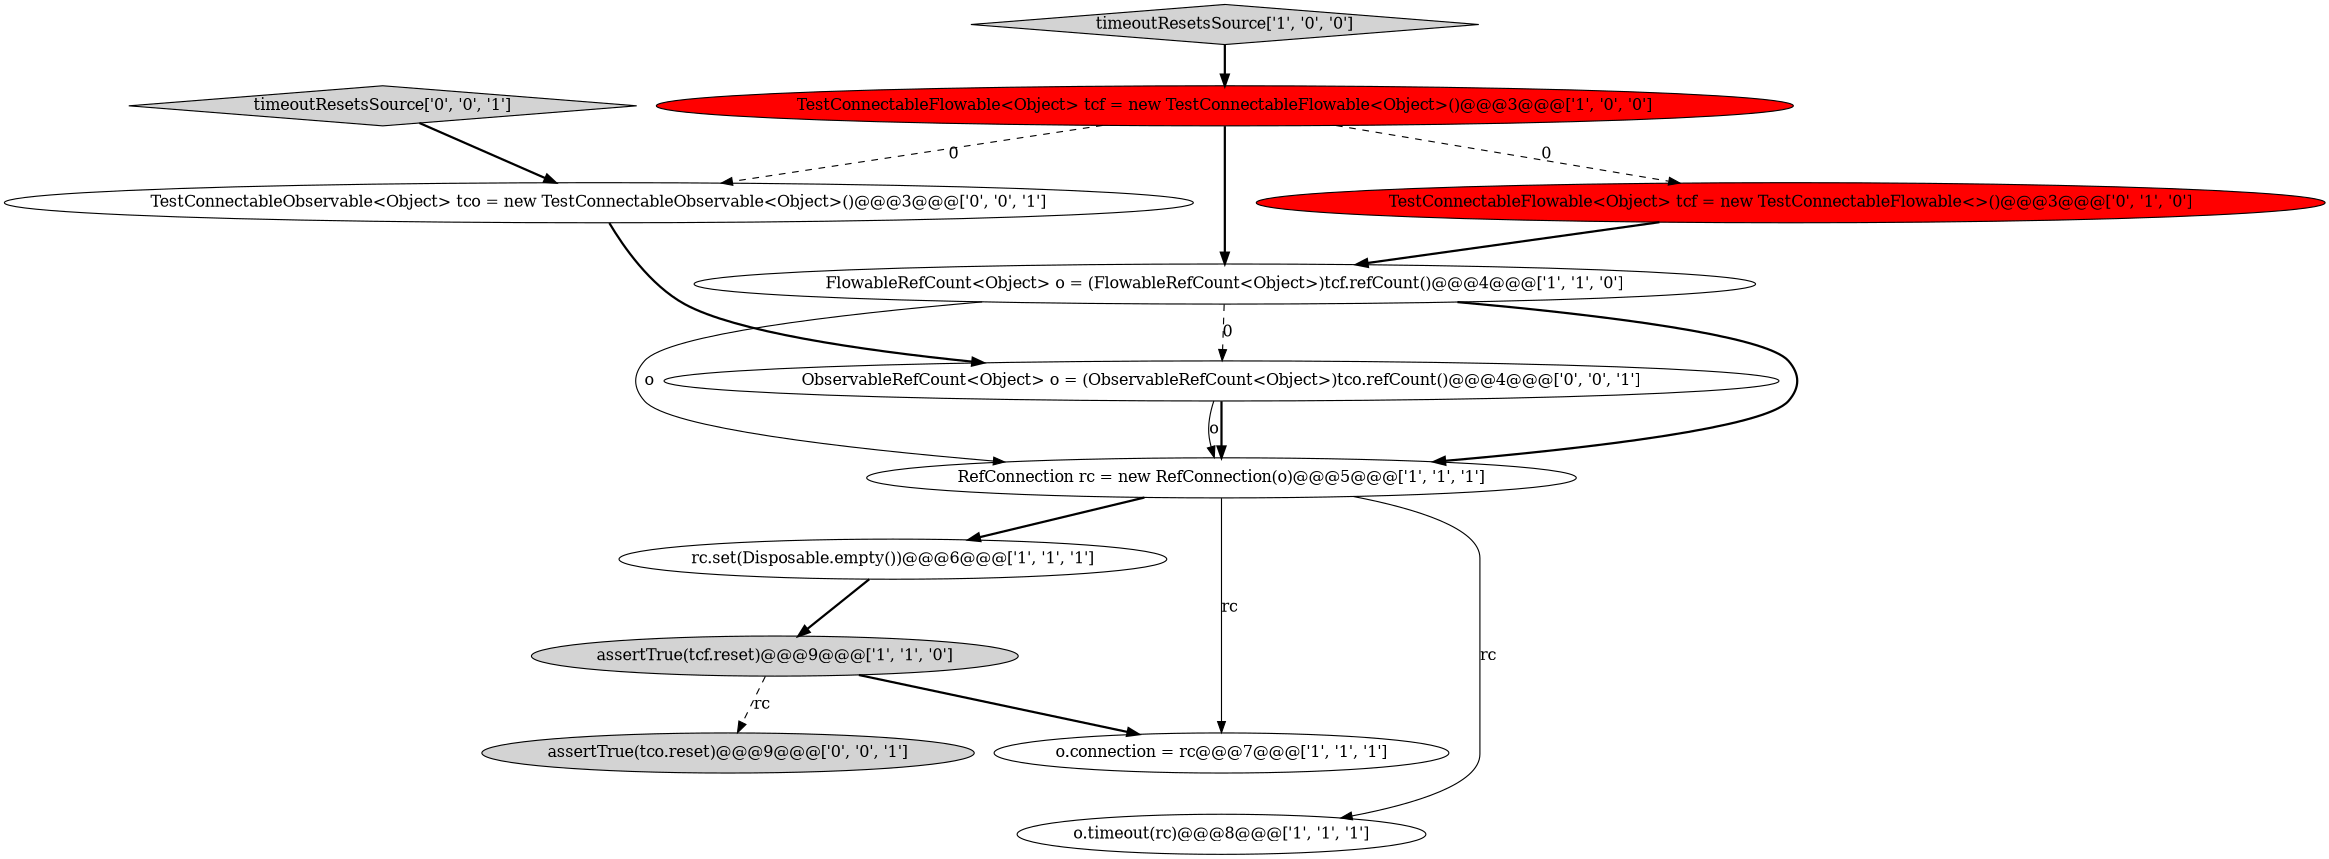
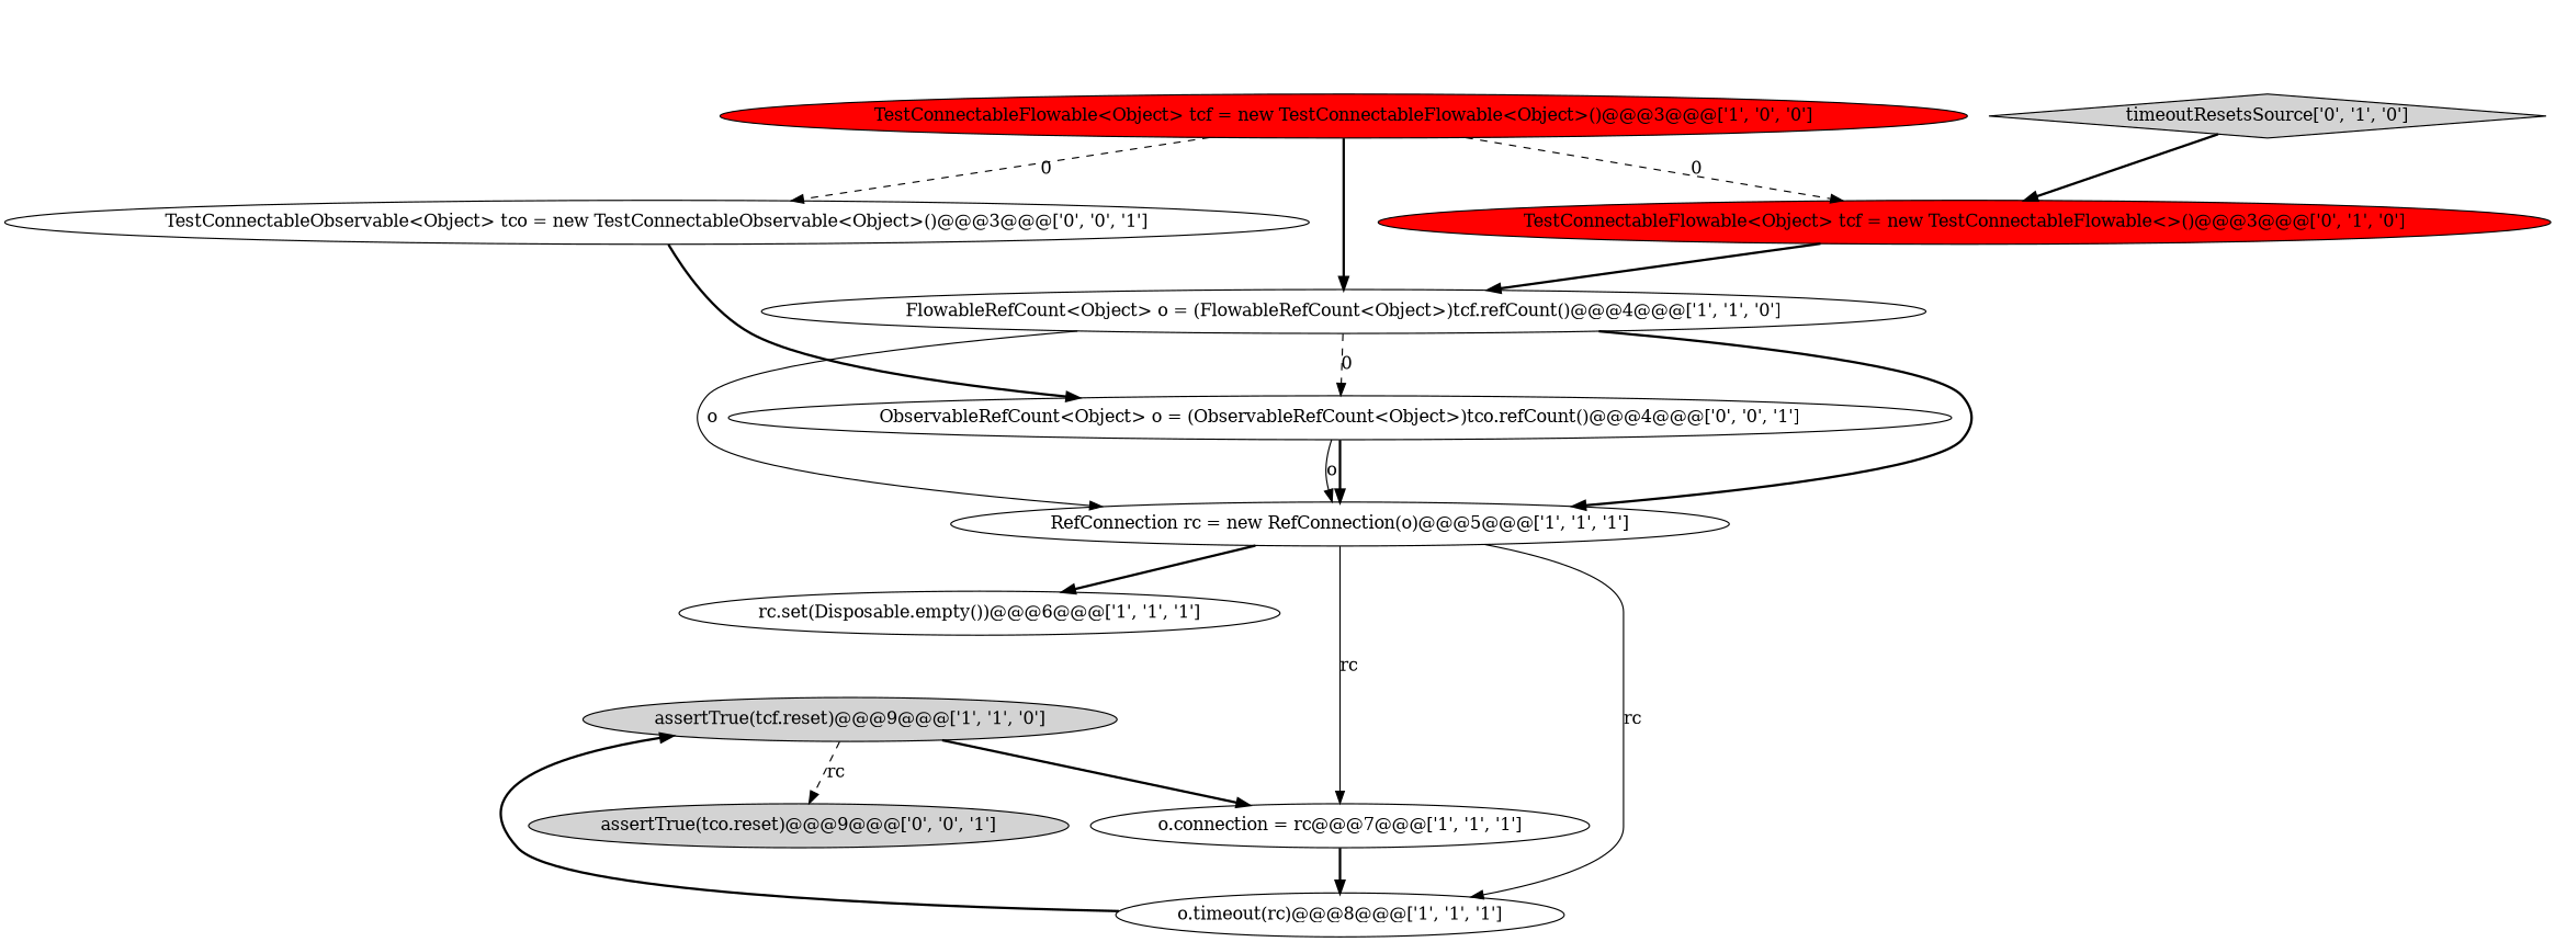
  digraph {
    node [fillcolor=white shape=ellipse style=filled]
    edge [style=bold]
    n1 [fillcolor=lightgray label="assertTrue(tco.reset)@@@9@@@['0', '0', '1']"]
    n2 [label="ObservableRefCount<Object> o = (ObservableRefCount<Object>)tco.refCount()@@@4@@@['0', '0', '1']"]
    n3 [label="RefConnection rc = new RefConnection(o)@@@5@@@['1', '1', '1']"]
    n4 [label="o.connection = rc@@@7@@@['1', '1', '1']"]
    n5 [label="o.timeout(rc)@@@8@@@['1', '1', '1']"]
    n6 [label="rc.set(Disposable.empty())@@@6@@@['1', '1', '1']"]
    n7 [fillcolor=lightgray label="assertTrue(tcf.reset)@@@9@@@['1', '1', '0']"]
    n8 [label="TestConnectableObservable<Object> tco = new TestConnectableObservable<Object>()@@@3@@@['0', '0', '1']"]
-   n9 [fillcolor=lightgray label="timeoutResetsSource['0', '0', '1']" shape=diamond]
-   n10 [fillcolor=lightgray label="timeoutResetsSource['1', '0', '0']" shape=diamond]
    n11 [fillcolor=red label="TestConnectableFlowable<Object> tcf = new TestConnectableFlowable<Object>()@@@3@@@['1', '0', '0']"]
    n12 [fillcolor=red label="TestConnectableFlowable<Object> tcf = new TestConnectableFlowable<>()@@@3@@@['0', '1', '0']"]
    n13 [label="FlowableRefCount<Object> o = (FlowableRefCount<Object>)tcf.refCount()@@@4@@@['1', '1', '0']"]
+   n14 [fillcolor=lightgray label="timeoutResetsSource['0', '1', '0']" shape=diamond]
    n2 -> n3
    n2 -> n3 [label=o style=solid]
    n3 -> n4 [label=rc style=solid]
    n3 -> n5 [label=rc style=solid]
    n3 -> n6
-   n6 -> n7
+   n4 -> n5
+   n5 -> n7
    n7 -> n1 [label=rc style=dashed]
    n7 -> n4
    n8 -> n2
-   n9 -> n8
-   n10 -> n11
    n11 -> n8 [label=0 style=dashed]
    n11 -> n12 [label=0 style=dashed]
    n11 -> n13
    n12 -> n13
    n13 -> n2 [label=0 style=dashed]
    n13 -> n3
    n13 -> n3 [label=o style=solid]
+   n14 -> n12
  }
